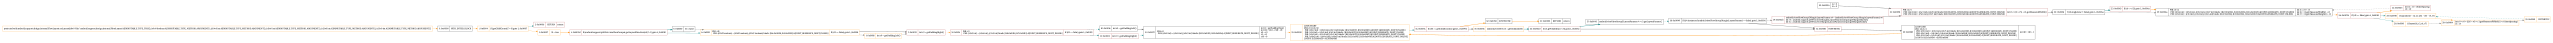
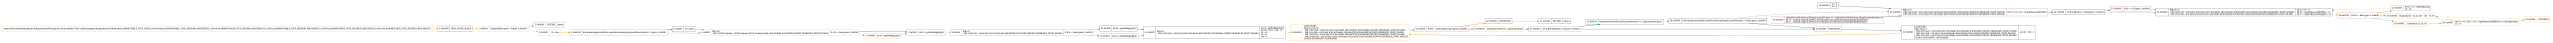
  digraph {
    fontname=Merriweather
    rankdir=LR
    node [color=brown fontname=Merriweather shape=record]
    edge [color=gray40 fontname=Merriweather style=bold]
    n1 [color=black label="{0\:\ 0x0000|MTH_ENTER_BLOCK\l}"]
    n2 [color=darkorange label="{1\:\ 0x0004|if (getChildCount() != 0) goto L_0x0007\l}"]
    n3 [label="{2\:\ 0x0006|RETURN\l|return\l}"]
    n4 [color=darkorange label="{3\:\ 0x0007|r11 = true\l}"]
    n5 [label="{4\:\ 0x000d|if (android.support.p000v4.view.ViewCompat.getLayoutDirection(r8) != 1) goto L_0x0010\l}"]
    n6 [color=black label="{5\:\ 0x0010|r11 = false\l}"]
    n7 [color=darkorange label="{6\:\ 0x0011|PHI: r11 \l  PHI: (r11v2 boolean) = (r11v1 boolean), (r11v3 boolean) binds: [B:4:0x000d, B:5:0x0010] A[DONT_GENERATE, DONT_INLINE]\l|if (r11 == false) goto L_0x0018\l}"]
    n8 [label="{7\:\ 0x0013|int r9 = getPaddingRight()\l}"]
    n9 [color=darkorange label="{8\:\ 0x0018|int r9 = getPaddingLeft()\l}"]
    n10 [label="{9\:\ 0x001c|PHI: r9 \l  PHI: (r9v3 int) = (r9v4 int), (r9v5 int) binds: [B:8:0x0018, B:7:0x0013] A[DONT_GENERATE, DONT_INLINE]\l|if (r11 == false) goto L_0x0023\l}"]
    n11 [color=black label="{10\:\ 0x001e|int r0 = getPaddingLeft()\l}"]
    n12 [label="{11\:\ 0x0023|int r0 = getPaddingRight()\l}"]
    n13 [color=black label="{12\:\ 0x0027|PHI: r0 \l  PHI: (r0v0 int) = (r0v8 int), (r0v9 int) binds: [B:11:0x0023, B:10:0x001e] A[DONT_GENERATE, DONT_INLINE]\l|int r1 = getPaddingTop()\lint r12 = (r12 \- r10) \- r0\lr0 = r9\lr2 = r1\lr10 = 0\l}"]
    n14 [color=darkorange label="{13\:\ 0x0030|LOOP_START\lPHI: r0 r1 r2 r10 \l  PHI: (r0v2 int) = (r0v1 int), (r0v3 int) binds: [B:12:0x0027, B:30:0x008f] A[DONT_GENERATE, DONT_INLINE]\l  PHI: (r1v1 int) = (r1v0 int), (r1v2 int) binds: [B:12:0x0027, B:30:0x008f] A[DONT_GENERATE, DONT_INLINE]\l  PHI: (r2v1 int) = (r2v0 int), (r2v2 int) binds: [B:12:0x0027, B:30:0x008f] A[DONT_GENERATE, DONT_INLINE]\l  PHI: (r10v2 int) = (r10v1 int), (r10v3 int) binds: [B:12:0x0027, B:30:0x008f] A[DONT_GENERATE, DONT_INLINE]\lLOOP:0: B:13:0x0030\-\>B:30:0x008f\l}"]
    n15 [label="{14\:\ 0x0034|if (r10 \>= getChildCount()) goto L_0x0092\l}"]
    n16 [color=darkorange label="{15\:\ 0x0036|android.view.View r3 = getChildAt(r10)\l}"]
    n17 [color=black label="{32\:\ 0x0092|SYNTHETIC\l}"]
    n18 [label="{16\:\ 0x0040|if (r3.getVisibility() != 8) goto L_0x0043\l}"]
    n19 [color=black label="{31\:\ 0x0092|RETURN\l|return\l}"]
    n20 [color=black label="{17\:\ 0x0043|android.view.ViewGroup$LayoutParams r4 = r3.getLayoutParams()\l}"]
    n21 [label="{34\:\ 0x008f|SYNTHETIC\l}"]
    n22 [color=black label="{18\:\ 0x0049|if ((r4 instanceof android.view.ViewGroup.MarginLayoutParams) == false) goto L_0x0056\l}"]
    n23 [color=black label="{30\:\ 0x008f|LOOP_END\lPHI: r0 r1 r2 \l  PHI: (r0v3 int) = (r0v2 int), (r0v5 int) binds: [B:34:0x008f, B:33:0x008f] A[DONT_GENERATE, DONT_INLINE]\l  PHI: (r1v2 int) = (r1v1 int), (r1v6 int) binds: [B:34:0x008f, B:33:0x008f] A[DONT_GENERATE, DONT_INLINE]\l  PHI: (r2v2 int) = (r2v1 int), (r2v3 int) binds: [B:34:0x008f, B:33:0x008f] A[DONT_GENERATE, DONT_INLINE]\lLOOP:0: B:13:0x0030\-\>B:30:0x008f\l|int r10 = r10 + 1\l}"]
    n24 [label="{19\:\ 0x004b|android.view.ViewGroup$MarginLayoutParams r4 = (android.view.ViewGroup.MarginLayoutParams) r4\lint r5 = android.support.p000v4.view.MarginLayoutParamsCompat.getMarginStart(r4)\lint r4 = android.support.p000v4.view.MarginLayoutParamsCompat.getMarginEnd(r4)\l}"]
    n25 [label="{21\:\ 0x0058|PHI: r4 r5 \l  PHI: (r4v2 int) = (r4v3 int), (r4v5 int) binds: [B:20:0x0056, B:19:0x004b] A[DONT_GENERATE, DONT_INLINE]\l  PHI: (r5v2 int) = (r5v6 int), (r5v7 int) binds: [B:20:0x0056, B:19:0x004b] A[DONT_GENERATE, DONT_INLINE]\l|int r6 = (r0 + r5) + r3.getMeasuredWidth()\l}"]
    n26 [color=black label="{20\:\ 0x0056|r4 = 0\lr5 = 0\l}"]
    n27 [color=black label="{22\:\ 0x0061|if (r8.singleLine != false) goto L_0x006a\l}"]
    n28 [label="{23\:\ 0x0063|if (r6 \<= r12) goto L_0x006a\l}"]
    n29 [color=black label="{25\:\ 0x006a|PHI: r0 r2 \l  PHI: (r0v4 int) = (r0v2 int), (r0v2 int), (r0v7 int) binds: [B:22:0x0061, B:23:0x0063, B:24:0x0065] A[DONT_GENERATE, DONT_INLINE]\l  PHI: (r2v3 int) = (r2v1 int), (r2v1 int), (r2v4 int) binds: [B:22:0x0061, B:23:0x0063, B:24:0x0065] A[DONT_GENERATE, DONT_INLINE]\l|int r1 = r0 + r5\lint r6 = r3.getMeasuredWidth() + r1\lint r7 = r3.getMeasuredHeight() + r2\l}"]
    n30 [label="{26\:\ 0x0076|if (r11 == false) goto L_0x0081\l}"]
    n31 [label="{24\:\ 0x0065|int r2 = r1 + r8.lineSpacing\lr0 = r9\l}"]
    n32 [color=darkorange label="{27\:\ 0x0078|r3.layout(r12 \- r6, r2, (r12 \- r0) \- r5, r7)\l}"]
    n33 [color=darkorange label="{28\:\ 0x0081|r3.layout(r1, r2, r6, r7)\l}"]
    n34 [color=darkorange label="{29\:\ 0x0084|int r0 = r0 + (((r5 + r4) + r3.getMeasuredWidth()) + r8.itemSpacing)\lr1 = r7\l}"]
    n35 [color=darkorange label="{33\:\ 0x008f|SYNTHETIC\l}"]
    n36 [color=darkorange label="{protected void android.support.design.internal.FlowLayout.onLayout((r8v0 'this' android.support.design.internal.FlowLayout A[IMMUTABLE_TYPE, THIS]), (r9v0 boolean A[IMMUTABLE_TYPE, METHOD_ARGUMENT]), (r10v0 int A[IMMUTABLE_TYPE, METHOD_ARGUMENT]), (r11v0 int A[IMMUTABLE_TYPE, METHOD_ARGUMENT]), (r12v0 int A[IMMUTABLE_TYPE, METHOD_ARGUMENT]), (r13v0 int A[IMMUTABLE_TYPE, METHOD_ARGUMENT])) }"]
    n1 -> n2 [color=darkorange style=solid]
    n2 -> n3 [color=teal style=solid]
    n2 -> n4 [color=darkorange style=solid]
    n4 -> n5 [color=darkorange]
    n5 -> n6 [color=teal]
    n5 -> n7 [color=teal style=solid]
    n6 -> n7 [style=solid]
    n7 -> n8
    n7 -> n9 [style=solid]
    n8 -> n10 [color=darkorange style=dashed]
    n9 -> n8 [style=solid]
    n10 -> n11 [color=teal style=dashed]
    n10 -> n12 [color=teal style=solid]
    n11 -> n13
    n12 -> n13 [color=teal style=dashed]
    n13 -> n14 [color=darkorange style=dashed]
    n14 -> n15 [color=teal style=solid]
    n15 -> n16
    n15 -> n17 [color=darkorange]
    n16 -> n18 [color=teal]
    n17 -> n19 [color=darkorange]
    n18 -> n20 [color=teal]
    n18 -> n21
    n20 -> n22 [color=teal style=dashed]
    n21 -> n23
    n22 -> n21
-   n22 -> n24 [style=solid]
+   n22 -> n25 [style=solid]
    n23 -> n14 [color=darkorange]
    n24 -> n25
    n25 -> n27
    n26 -> n25
    n27 -> n28 [color=teal]
    n27 -> n29 [style=solid]
    n28 -> n29 [color=darkorange]
    n29 -> n30 [color=darkorange style=dashed]
    n30 -> n31 [color=darkorange]
    n30 -> n32 [color=teal style=solid]
    n30 -> n33 [color=teal style=solid]
    n31 -> n29 [style=dashed]
    n32 -> n34 [color=darkorange style=solid]
    n33 -> n34 [style=solid]
    n34 -> n35 [style=solid]
    n35 -> n32 [color=teal style=dashed]
    n36 -> n1 [color=darkorange style=solid]
  }
